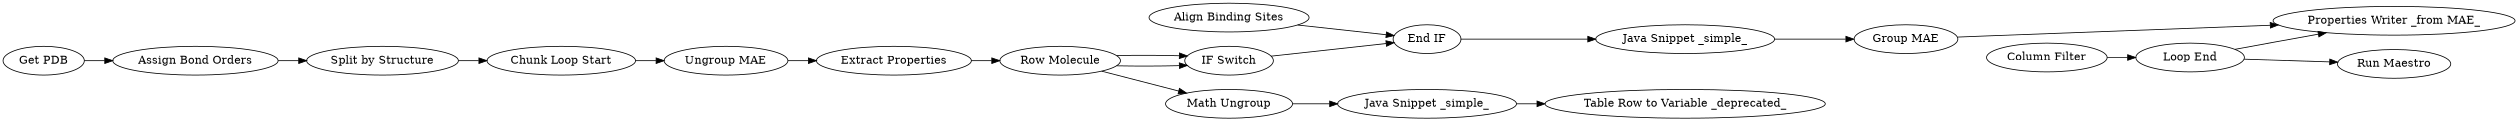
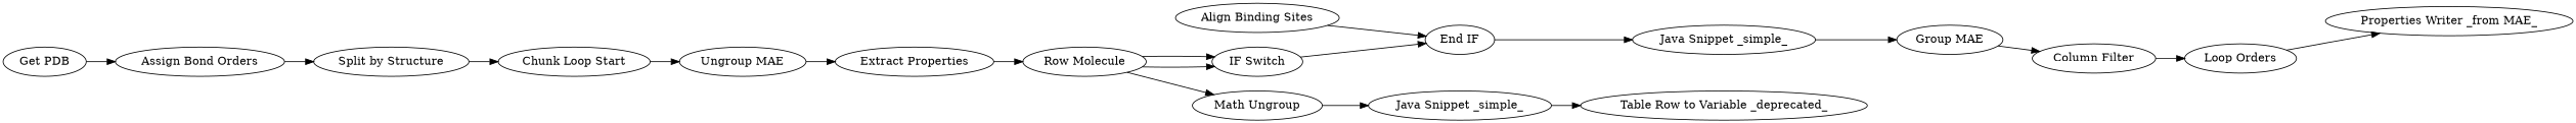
  digraph {
    rankdir=LR
    n1 [label="IF Switch"]
    n2 [label="End IF"]
    n3 [label="Java Snippet _simple_"]
    n4 [label="Align Binding Sites"]
    n5 [label="Group MAE"]
    n6 [label="Get PDB"]
    n7 [label="Assign Bond Orders"]
    n8 [label="Split by Structure"]
-   n9 [label="Run Maestro"]
    n10 [label="Math Ungroup"]
    n11 [label="Java Snippet _simple_"]
    n12 [label="Table Row to Variable _deprecated_"]
    n13 [label="Ungroup MAE"]
    n14 [label="Extract Properties"]
    n15 [label="Row Molecule"]
    n16 [label="Chunk Loop Start"]
-   n17 [label="Loop End"]
+   n17 [label="Loop Orders"]
    n18 [label="Properties Writer _from MAE_"]
    n19 [label="Column Filter"]
    n1 -> n2
    n2 -> n3
    n3 -> n5
    n4 -> n2
-   n5 -> n18
+   n5 -> n19
    n6 -> n7
    n7 -> n8
    n8 -> n16
    n10 -> n11
    n11 -> n12
    n13 -> n14
    n14 -> n15
    n15 -> n1
    n15 -> n1
    n15 -> n10
    n16 -> n13
-   n17 -> n9
    n17 -> n18
    n19 -> n17
  }
